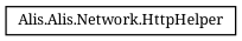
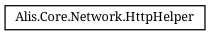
  digraph {
    rankdir=LR
    fontname="Noto Serif"
-   n1 [color=black fillcolor=white fontname="Noto Serif" fontsize=10 height=0.2 label="Alis.Alis.Network.HttpHelper" shape=record style=filled width=0.4]
+   n1 [color=black fillcolor=white fontname="Noto Serif" fontsize=10 height=0.2 label="Alis.Core.Network.HttpHelper" shape=record style=filled width=0.4]
  }
